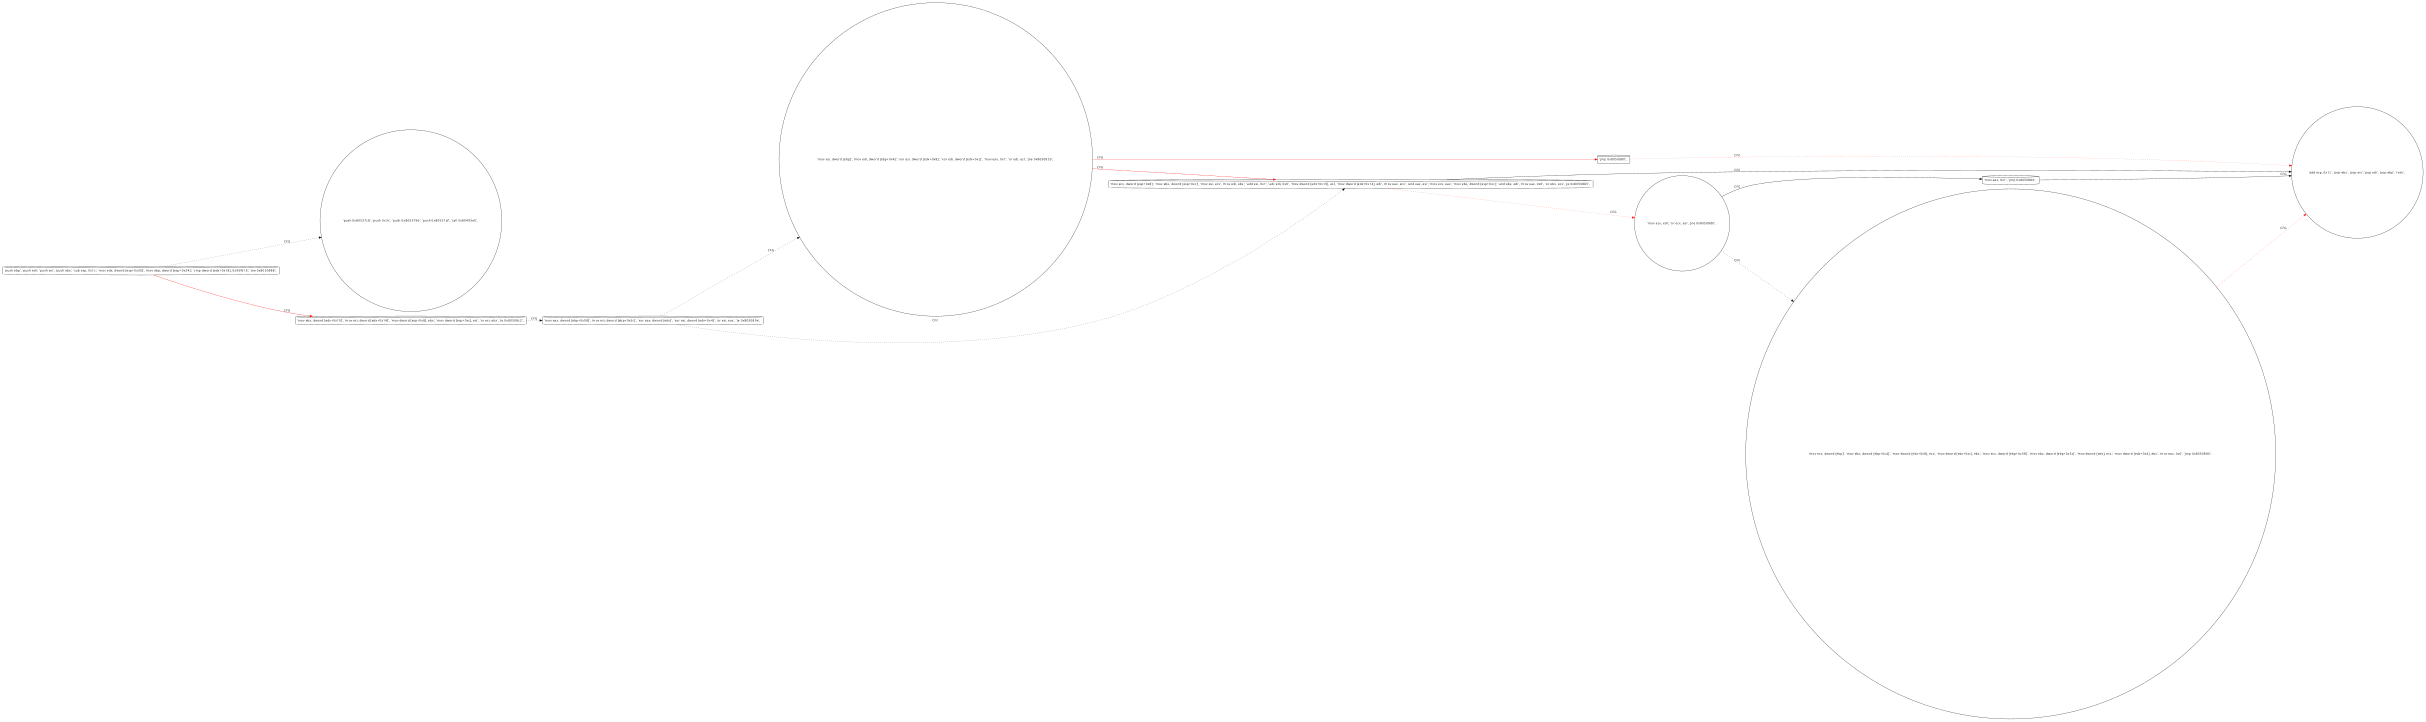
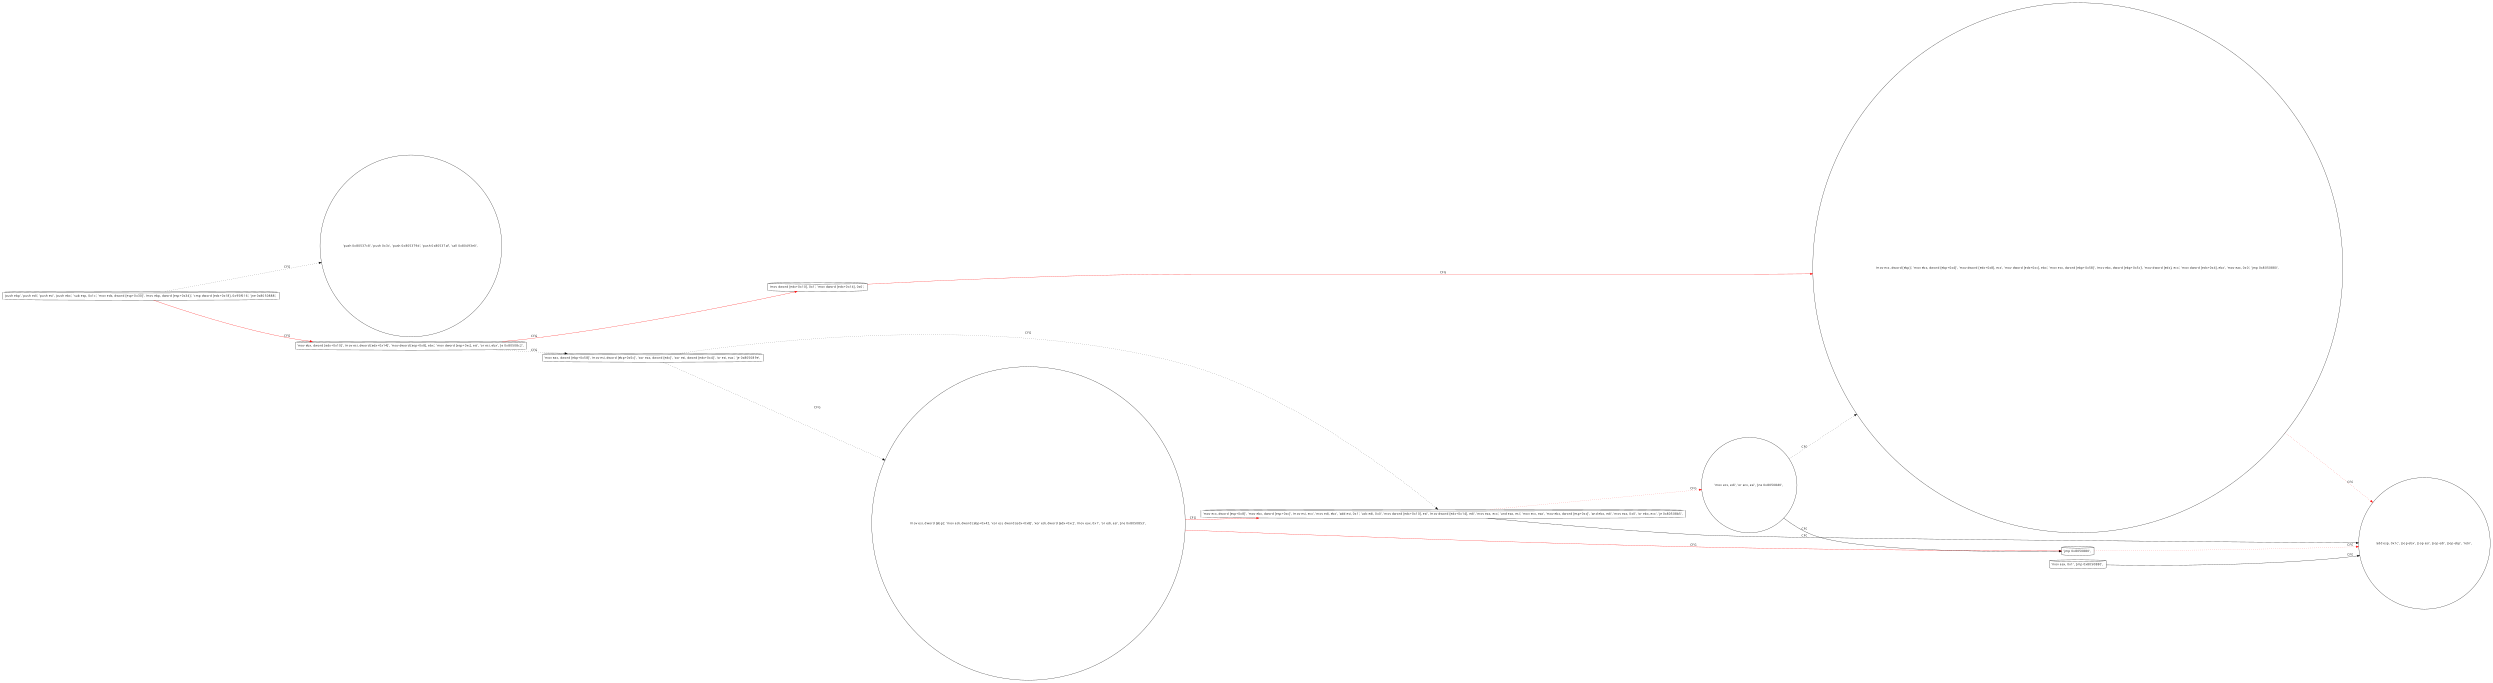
  digraph {
    fontname="Open Sans"
    rankdir=LR
    node [fontname="Open Sans" shape=cylinder]
    edge [color=black fontname="Open Sans" style=dotted]
    n1 [label="'push ebp', 'push edi', 'push esi', 'push ebx', 'sub esp, 0x1c', 'mov edx, dword [esp+0x30]', 'mov ebp, dword [esp+0x34]', 'cmp dword [edx+0x18], 0x95f616', 'jne 0x8050888', "]
    n2 [label="'push 0x80537c8', 'push 0x3c', 'push 0x805379d', 'push 0x80537af', 'call 0x80493e0', " shape=circle]
    n3 [label="'mov ebx, dword [edx+0x10]', 'mov esi, dword [edx+0x14]', 'mov dword [esp+0x8], ebx', 'mov dword [esp+0xc], esi', 'or esi, ebx', 'je 0x80508c2', "]
+   n4 [label="'mov dword [edx+0x10], 0x1', 'mov dword [edx+0x14], 0x0', "]
    n5 [label="'mov eax, dword [ebp+0x58]', 'mov esi, dword [ebp+0x5c]', 'xor eax, dword [edx]', 'xor esi, dword [edx+0x4]', 'or esi, eax', 'je 0x805089e', "]
    n6 [label="'mov ecx, dword [ebp]', 'mov ebx, dword [ebp+0x4]', 'mov dword [edx+0x8], ecx', 'mov dword [edx+0xc], ebx', 'mov ecx, dword [ebp+0x58]', 'mov ebx, dword [ebp+0x5c]', 'mov dword [edx], ecx', 'mov dword [edx+0x4], ebx', 'mov eax, 0x0', 'jmp 0x8050880', " shape=circle]
    n7 [label="'mov esi, dword [ebp]', 'mov edi, dword [ebp+0x4]', 'xor esi, dword [edx+0x8]', 'xor edi, dword [edx+0xc]', 'mov eax, 0x1', 'or edi, esi', 'jne 0x8050853', " shape=circle]
    n8 [label="'mov ecx, dword [esp+0x8]', 'mov ebx, dword [esp+0xc]', 'mov esi, ecx', 'mov edi, ebx', 'add esi, 0x1', 'adc edi, 0x0', 'mov dword [edx+0x10], esi', 'mov dword [edx+0x14], edi', 'mov eax, ecx', 'and eax, esi', 'mov ecx, eax', 'mov ebx, dword [esp+0xc]', 'and ebx, edi', 'mov eax, 0x0', 'or ebx, ecx', 'je 0x80508b5', "]
    n9 [label="'add esp, 0x1c', 'pop ebx', 'pop esi', 'pop edi', 'pop ebp', 'retn', " shape=circle]
    n10 [label="'jmp 0x8050880', "]
    n11 [label="'mov ecx, edi', 'or ecx, esi', 'jne 0x80508d0', " shape=circle]
    n12 [label="'mov eax, 0x1', 'jmp 0x8050880', "]
    n1 -> n2 [label=CFG]
    n1 -> n3 [color=red label=CFG style=solid]
+   n3 -> n4 [color=red label=CFG style=solid]
    n3 -> n5 [label=CFG]
+   n4 -> n6 [color=red label=CFG style=solid]
    n5 -> n7 [label=CFG]
    n5 -> n8 [label=CFG]
    n6 -> n9 [color=red label=CFG]
    n7 -> n8 [color=red label=CFG style=solid]
    n7 -> n10 [color=red label=CFG style=solid]
    n8 -> n9 [label=CFG style=solid]
    n8 -> n11 [color=red label=CFG]
    n10 -> n9 [color=red label=CFG]
    n11 -> n6 [label=CFG]
-   n11 -> n12 [label=CFG style=solid]
+   n11 -> n10 [label=CFG style=solid]
    n12 -> n9 [label=CFG style=solid]
  }
